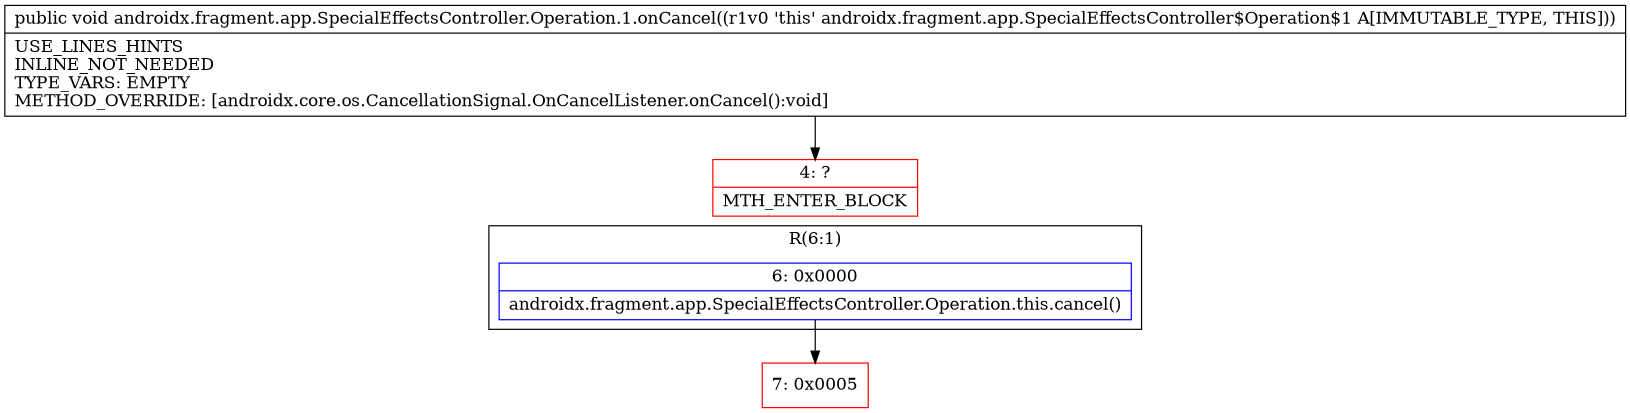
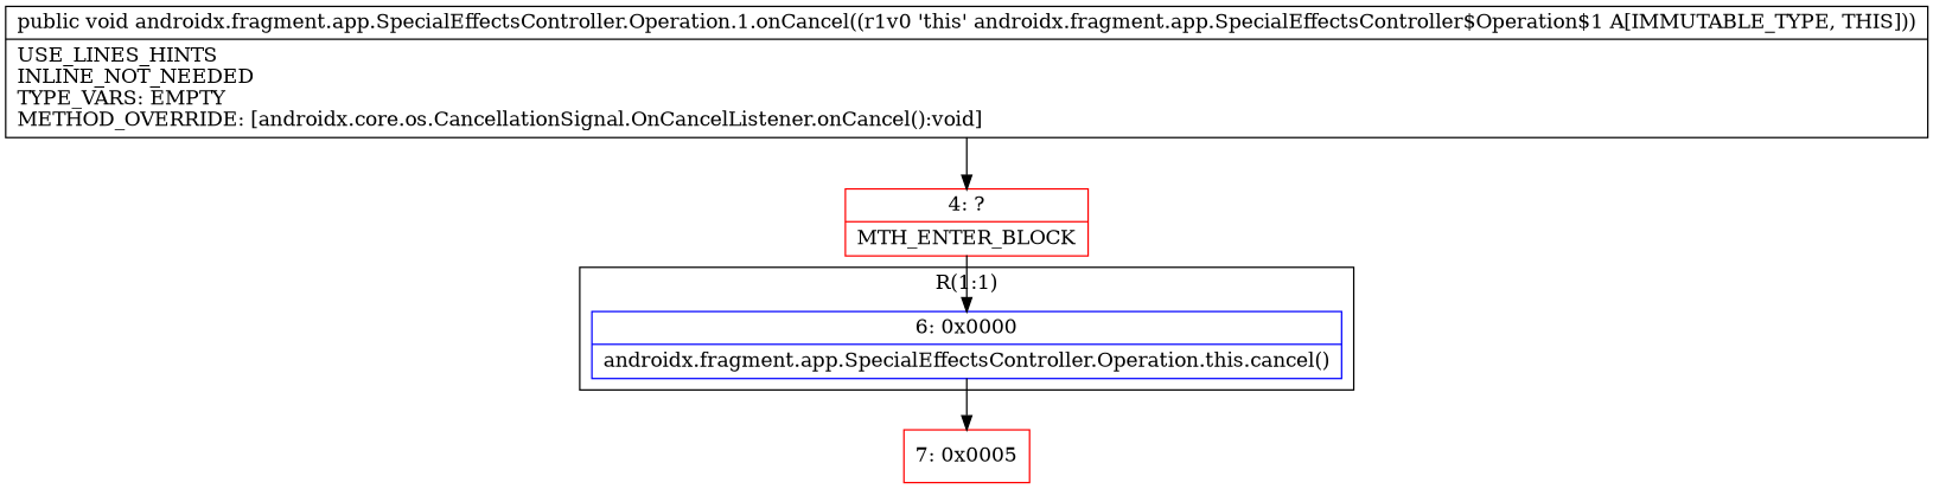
  digraph {
    node [color=red shape=record]
    n1 [color=blue label="{6\:\ 0x0000|androidx.fragment.app.SpecialEffectsController.Operation.this.cancel()\l}"]
    n2 [label="{7\:\ 0x0005}"]
    n3 [label="{4\:\ ?|MTH_ENTER_BLOCK\l}"]
    n4 [label="{public void androidx.fragment.app.SpecialEffectsController.Operation.1.onCancel((r1v0 'this' androidx.fragment.app.SpecialEffectsController$Operation$1 A[IMMUTABLE_TYPE, THIS]))  | USE_LINES_HINTS\lINLINE_NOT_NEEDED\lTYPE_VARS: EMPTY\lMETHOD_OVERRIDE: [androidx.core.os.CancellationSignal.OnCancelListener.onCancel():void]\l}" color=""]
    subgraph cluster_1 {
-     label="R(6:1)"
+     label="R(1:1)"
      n1
    }
    n1 -> n2
+   n3 -> n1
    n4 -> n3
  }
